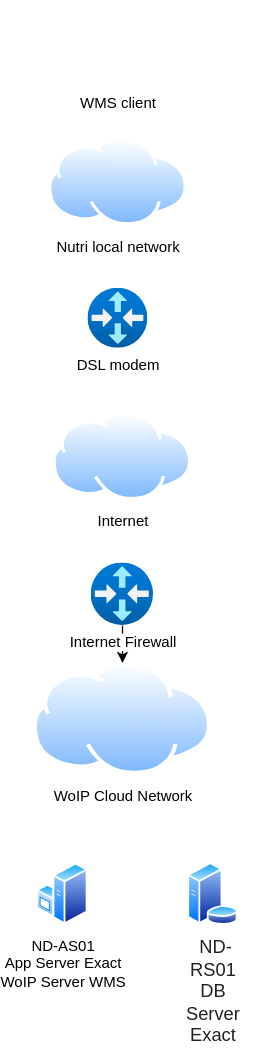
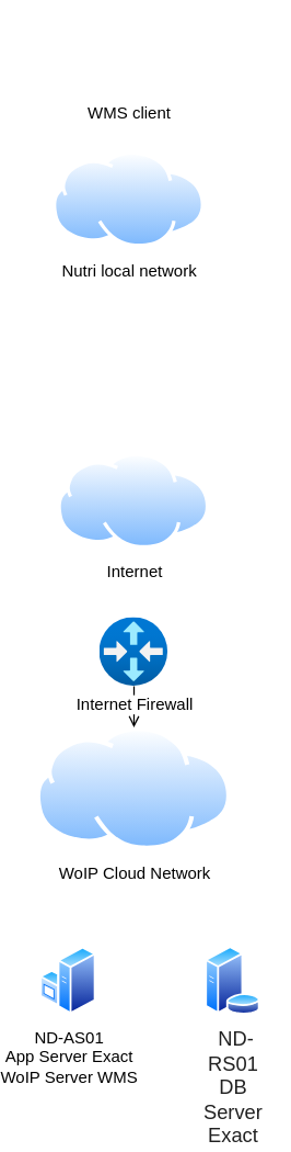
  <mxCell id="0" />
  <mxCell id="1" parent="0" />
  <mxCell id="2" value="WoIP Cloud Network" style="image;aspect=fixed;perimeter=ellipsePerimeter;html=1;align=center;shadow=0;dashed=0;spacingTop=3;image=img/lib/active_directory/internet_cloud.svg;" parent="1" vertex="1"><mxGeometry x="20.13" y="530" width="142.86" height="90" as="geometry" /></mxCell>
  <mxCell id="3" value="Nutri local network" style="image;aspect=fixed;perimeter=ellipsePerimeter;html=1;align=center;shadow=0;dashed=0;spacingTop=3;image=img/lib/active_directory/internet_cloud.svg;" parent="1" vertex="1"><mxGeometry x="32.5" y="110" width="111.11" height="70" as="geometry" /></mxCell>
- <mxCell id="4" value="" style="edgeStyle=orthogonalEdgeStyle;rounded=0;orthogonalLoop=1;jettySize=auto;html=1;" parent="1" source="5" target="2" edge="1"><mxGeometry relative="1" as="geometry" /></mxCell>
+ <mxCell id="4" value="" style="edgeStyle=orthogonalEdgeStyle;rounded=0;orthogonalLoop=1;jettySize=auto;html=1;endArrow=open;" parent="1" source="5" target="2" edge="1"><mxGeometry relative="1" as="geometry" /></mxCell>
  <mxCell id="5" value="Internet Firewall" style="image;aspect=fixed;html=1;points=[];align=center;fontSize=12;image=img/lib/azure2/networking/Virtual_Router.svg;" parent="1" vertex="1"><mxGeometry x="66.55" y="450" width="50" height="50" as="geometry" /></mxCell>
  <mxCell id="6" value="&lt;span style=&quot;color: rgb(33, 33, 33); font-family: Calibri, sans-serif, serif, EmojiFont; font-size: 14.667px; text-align: start; text-wrap: wrap;&quot;&gt;&amp;nbsp;ND-RS01&lt;/span&gt;&lt;div&gt;&lt;span style=&quot;color: rgb(33, 33, 33); font-family: Calibri, sans-serif, serif, EmojiFont; font-size: 14.667px; text-align: start; text-wrap: wrap;&quot;&gt;DB Server Exact&lt;/span&gt;&lt;/div&gt;" style="image;aspect=fixed;perimeter=ellipsePerimeter;html=1;align=center;shadow=0;dashed=0;spacingTop=3;image=img/lib/active_directory/database_server.svg;" parent="1" vertex="1"><mxGeometry x="143.61" y="690" width="41" height="50" as="geometry" /></mxCell>
  <mxCell id="7" value="ND-AS01&lt;div&gt;App Server Exact&lt;/div&gt;&lt;div&gt;WoIP Server WMS&lt;/div&gt;" style="image;aspect=fixed;perimeter=ellipsePerimeter;html=1;align=center;shadow=0;dashed=0;spacingTop=3;image=img/lib/active_directory/windows_server.svg;" parent="1" vertex="1"><mxGeometry x="23.05" y="690" width="41" height="50" as="geometry" /></mxCell>
  <mxCell id="8" value="WMS client" style="shape=image;html=1;verticalAlign=top;verticalLabelPosition=bottom;labelBackgroundColor=#ffffff;imageAspect=0;aspect=fixed;image=https://cdn1.iconfinder.com/data/icons/CrystalClear/48x48/devices/handheld.png" parent="1" vertex="1"><mxGeometry x="64.05" y="20" width="48" height="48" as="geometry" /></mxCell>
- <mxCell id="9" value="DSL modem" style="image;aspect=fixed;html=1;points=[];align=center;fontSize=12;image=img/lib/azure2/networking/Virtual_Router.svg;" parent="1" vertex="1"><mxGeometry x="64.05" y="230" width="48" height="48" as="geometry" /></mxCell>
  <mxCell id="10" value="Internet" style="image;aspect=fixed;perimeter=ellipsePerimeter;html=1;align=center;shadow=0;dashed=0;spacingTop=3;image=img/lib/active_directory/internet_cloud.svg;" parent="1" vertex="1"><mxGeometry x="36" y="330" width="111.11" height="70" as="geometry" /></mxCell>
